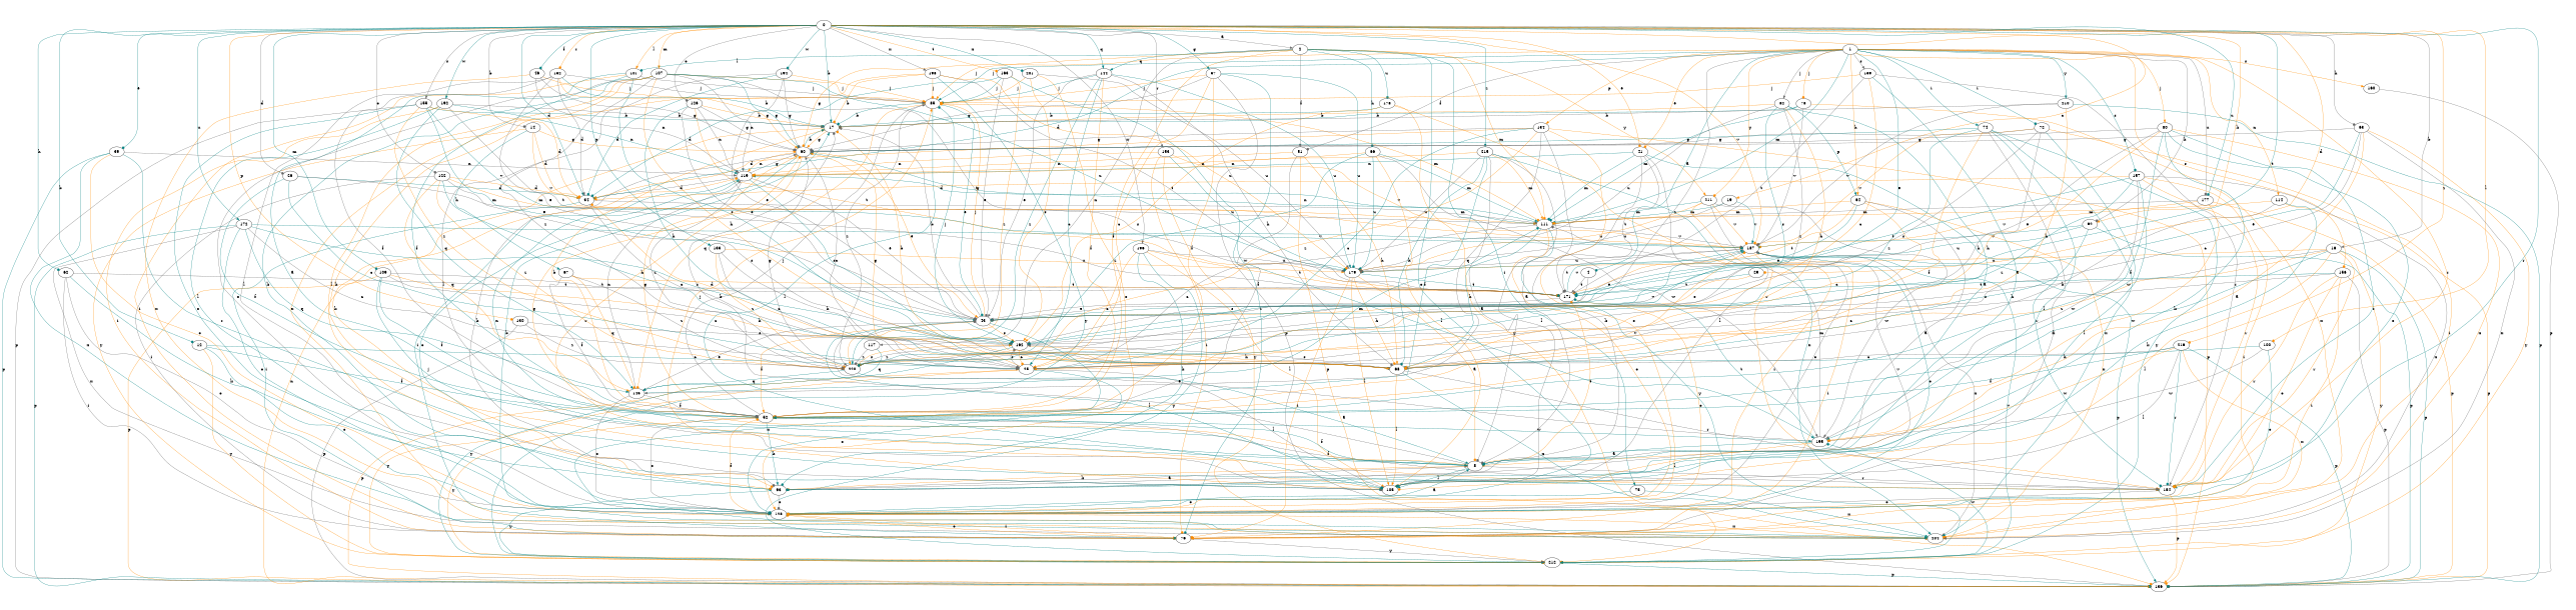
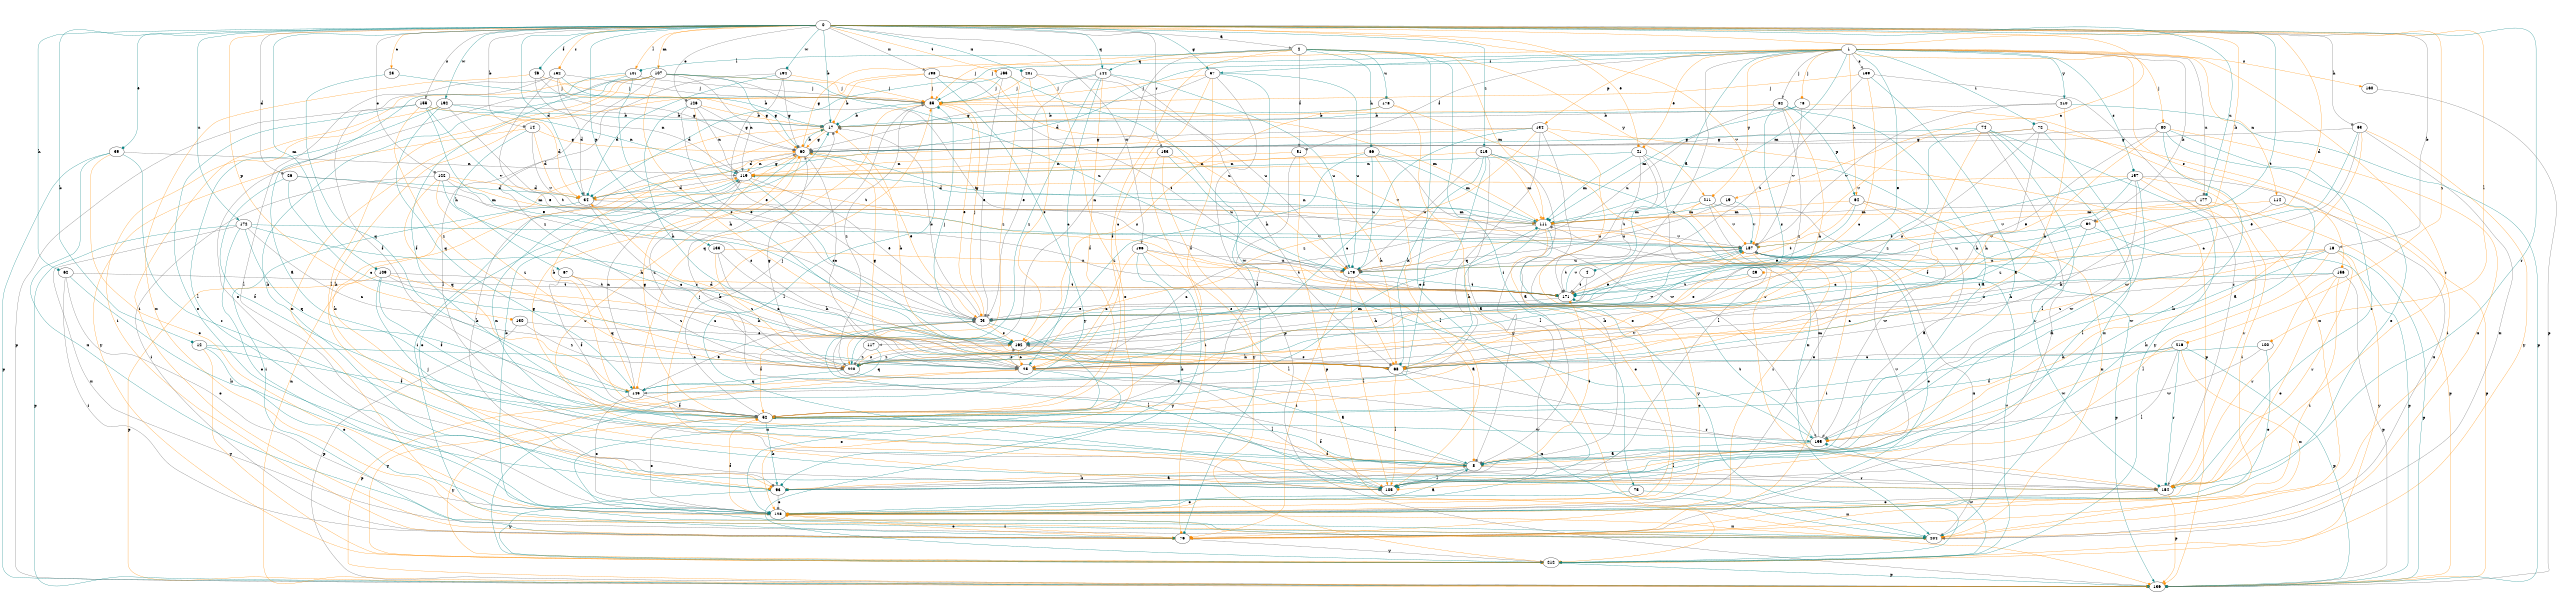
  strict digraph {
    edge [arrowhead=normal color=teal]
    0
    2
    12
    14
    16
    17
    19
+   23
    26
    29
    34
    39
    41
    46
    57
    62
    63
    92
    100
    101
    107
    109
    122
    126
    130
    133
    144
    152
    153
    154
    155
    163
    171
    172
    177
    187
    192
    194
    196
    198
    201
    215
    216
    51
    85
    111
    211
    52
    66
    75
    117
    128
    178
    25
    212
    60
    67
    220
    162
    n60 [label=105]
    136
    179
    93
    145
    43
    76
    119
    204
    8
    68
    195
    1
    4
    64
    72
    74
    78
    80
    82
    114
    134
    156
    157
    159
    160
    210
    0 -> 2 [color=gray40 label=a]
    0 -> 12 [arrowhead=dot label=b]
    0 -> 14 [arrowhead=dot color=gray40 label=b]
    0 -> 16 [color=gray40 label=b]
    0 -> 17 [label=b]
    0 -> 19 [color=darkorange label=c]
+   0 -> 23 [color=darkorange label=c]
    0 -> 26 [arrowhead=dot color=gray40 label=d]
    0 -> 29 [arrowhead=dot color=darkorange label=d]
    0 -> 34 [label=d]
    0 -> 39 [arrowhead=dot label=e]
    0 -> 41 [arrowhead=dot color=darkorange label=e]
    0 -> 46 [arrowhead=dot label=f]
    0 -> 57 [label=g]
    0 -> 62 [arrowhead=dot label=h]
    0 -> 63 [arrowhead=dot color=gray40 label=h]
    0 -> 92 [color=darkorange label=k]
    0 -> 100 [arrowhead=dot color=darkorange label=l]
    0 -> 101 [color=darkorange label=l]
    0 -> 107 [color=darkorange label=m]
    0 -> 109 [arrowhead=dot label=m]
    0 -> 122 [arrowhead=dot color=gray40 label=o]
    0 -> 126 [arrowhead=dot color=gray40 label=o]
    0 -> 130 [arrowhead=dot color=darkorange label=p]
    0 -> 133 [label=p]
    0 -> 144 [label=q]
    0 -> 152 [arrowhead=dot color=darkorange label=r]
    0 -> 153 [color=gray40 label=r]
    0 -> 154 [label=r]
    0 -> 155 [color=gray40 label=s]
    0 -> 163 [arrowhead=dot color=darkorange label=t]
    0 -> 171 [label=t]
    0 -> 172 [label=u]
    0 -> 177 [arrowhead=dot label=u]
    0 -> 187 [arrowhead=dot color=darkorange label=v]
    0 -> 192 [label=w]
    0 -> 194 [arrowhead=dot label=w]
    0 -> 196 [color=gray40 label=x]
    0 -> 198 [color=gray40 label=x]
    0 -> 201 [arrowhead=dot label=x]
    0 -> 215 [label=z]
    0 -> 216 [arrowhead=dot color=darkorange label=z]
    2 -> 101 [arrowhead=dot label=l]
    2 -> 144 [label=q]
    2 -> 51 [color=gray40 label=f]
    2 -> 85 [color=darkorange label=j]
    2 -> 111 [arrowhead=dot color=darkorange label=m]
    2 -> 211 [color=darkorange label=y]
    2 -> 52 [arrowhead=dot color=darkorange label=f]
    2 -> 66 [arrowhead=dot label=h]
    2 -> 75 [label=i]
    2 -> 117 [color=gray40 label=n]
    2 -> 128 [label=o]
    2 -> 178 [arrowhead=dot label=u]
    12 -> 52 [arrowhead=dot label=f]
    12 -> 128 [arrowhead=dot label=o]
    12 -> 25 [arrowhead=dot label=c]
    12 -> 212 [arrowhead=dot color=darkorange label=y]
    14 -> 34 [arrowhead=dot color=darkorange label=d]
-   14 -> 187 [color=darkorange label=v]
+   14 -> 187 [color=gray40 label=v]
    14 -> 212 [arrowhead=dot color=darkorange label=y]
    14 -> 60 [arrowhead=dot color=darkorange label=g]
    14 -> 67 [label=h]
    16 -> 154 [arrowhead=dot color=darkorange label=r]
    16 -> 52 [arrowhead=dot label=f]
    16 -> 212 [color=darkorange label=y]
    16 -> 220 [arrowhead=dot color=darkorange label=z]
    16 -> 162 [color=gray40 label=s]
    16 -> n60 [color=darkorange label=l]
    16 -> 136 [arrowhead=dot label=p]
    16 -> 179 [arrowhead=dot color=darkorange label=u]
    17 -> 60 [color=darkorange label=g]
    17 -> 93 [arrowhead=dot color=darkorange label=k]
    19 -> 187 [label=v]
    19 -> 111 [arrowhead=dot label=m]
    19 -> 179 [color=gray40 label=u]
+   23 -> 85 [label=j]
+   23 -> 145 [label=q]
    26 -> 34 [label=d]
    26 -> 111 [color=gray40 label=m]
    26 -> 52 [arrowhead=dot label=f]
    26 -> 25 [label=c]
    29 -> 171 [arrowhead=dot label=t]
    29 -> 43 [arrowhead=dot color=darkorange label=e]
    34 -> 111 [arrowhead=dot color=gray40 label=m]
    34 -> 25 [color=gray40 label=c]
    34 -> 76 [label=i]
    39 -> 154 [arrowhead=dot label=r]
    39 -> 128 [color=darkorange label=o]
    39 -> 136 [label=p]
    39 -> 119 [color=gray40 label=n]
    39 -> 204 [label=x]
    41 -> 154 [arrowhead=dot label=r]
    41 -> 171 [arrowhead=dot color=gray40 label=t]
    41 -> 111 [arrowhead=dot label=m]
    41 -> n60 [color=gray40 label=l]
    41 -> 93 [arrowhead=dot color=gray40 label=k]
    41 -> 119 [label=n]
    46 -> 85 [arrowhead=dot color=darkorange label=j]
    46 -> 60 [color=gray40 label=g]
    46 -> 119 [color=gray40 label=n]
    46 -> 204 [arrowhead=dot color=darkorange label=x]
    57 -> 85 [color=darkorange label=j]
    57 -> 52 [color=darkorange label=f]
    57 -> 25 [arrowhead=dot color=darkorange label=c]
    57 -> 60 [arrowhead=dot color=gray40 label=g]
    57 -> 136 [color=gray40 label=p]
    57 -> 179 [arrowhead=dot label=u]
    57 -> 76 [arrowhead=dot label=i]
    62 -> 171 [arrowhead=dot color=gray40 label=t]
    62 -> 128 [color=gray40 label=o]
    62 -> 93 [arrowhead=dot label=k]
    62 -> 76 [color=gray40 label=i]
    63 -> 25 [color=gray40 label=c]
    63 -> 212 [color=darkorange label=y]
    63 -> 60 [arrowhead=dot color=gray40 label=g]
    63 -> 43 [label=e]
    63 -> 204 [color=gray40 label=x]
    63 -> 8 [arrowhead=dot color=darkorange label=a]
    92 -> 187 [arrowhead=dot label=v]
    92 -> 136 [arrowhead=dot label=p]
    92 -> 179 [label=u]
    92 -> 68 [arrowhead=dot label=h]
    100 -> 128 [label=o]
    100 -> 68 [label=h]
    100 -> 195 [arrowhead=dot color=gray40 label=w]
    101 -> 85 [color=gray40 label=j]
    101 -> 52 [label=f]
    101 -> 162 [arrowhead=dot label=s]
    101 -> 76 [color=darkorange label=i]
    101 -> 8 [label=a]
    107 -> 171 [color=gray40 label=t]
    107 -> 85 [arrowhead=dot color=darkorange label=j]
    107 -> 128 [color=gray40 label=o]
    107 -> 60 [arrowhead=dot label=g]
    107 -> 220 [color=gray40 label=z]
    107 -> n60 [arrowhead=dot color=darkorange label=l]
    107 -> 179 [arrowhead=dot label=u]
    107 -> 93 [arrowhead=dot label=k]
    107 -> 119 [color=gray40 label=n]
    107 -> 204 [arrowhead=dot color=darkorange label=x]
    107 -> 68 [arrowhead=dot color=darkorange label=h]
    109 -> 171 [arrowhead=dot color=gray40 label=t]
    109 -> 52 [arrowhead=dot label=f]
    109 -> 25 [color=gray40 label=c]
    109 -> 136 [color=darkorange label=p]
    109 -> 8 [label=j]
    109 -> 68 [color=darkorange label=h]
    122 -> 34 [color=darkorange label=d]
    122 -> 111 [color=darkorange label=m]
    122 -> 220 [arrowhead=dot color=darkorange label=z]
    122 -> 162 [arrowhead=dot color=gray40 label=s]
    122 -> 145 [color=darkorange label=q]
    122 -> 76 [arrowhead=dot color=gray40 label=i]
    122 -> 68 [label=h]
    126 -> 17 [color=darkorange label=b]
    126 -> 171 [arrowhead=dot color=darkorange label=t]
    126 -> 60 [arrowhead=dot color=gray40 label=g]
    126 -> 43 [arrowhead=dot color=gray40 label=e]
    126 -> 119 [color=gray40 label=n]
    126 -> 68 [arrowhead=dot label=h]
    130 -> 220 [arrowhead=dot color=gray40 label=z]
    130 -> 162 [color=gray40 label=s]
    130 -> 136 [arrowhead=dot color=gray40 label=p]
    133 -> 25 [color=gray40 label=c]
    133 -> 220 [arrowhead=dot color=darkorange label=z]
    133 -> 179 [color=darkorange label=u]
    133 -> 68 [arrowhead=dot color=gray40 label=h]
    144 -> 85 [label=j]
    144 -> 52 [color=darkorange label=f]
    144 -> 25 [label=c]
    144 -> 220 [label=z]
    144 -> 179 [label=u]
    144 -> 43 [color=gray40 label=e]
    144 -> 68 [arrowhead=dot color=gray40 label=h]
    152 -> 17 [arrowhead=dot label=b]
    152 -> 34 [color=gray40 label=d]
    152 -> 85 [color=gray40 label=j]
    152 -> 52 [arrowhead=dot color=gray40 label=f]
    152 -> 60 [color=darkorange label=g]
    152 -> n60 [arrowhead=dot color=gray40 label=l]
    152 -> 43 [arrowhead=dot color=gray40 label=e]
    153 -> 187 [color=darkorange label=v]
    153 -> 212 [color=darkorange label=y]
    153 -> 179 [arrowhead=dot label=u]
    153 -> 76 [arrowhead=dot color=darkorange label=i]
    153 -> 119 [color=darkorange label=n]
    154 -> 52 [color=gray40 label=f]
    154 -> 128 [arrowhead=dot color=gray40 label=o]
    154 -> 136 [color=darkorange label=p]
    155 -> 17 [label=b]
    155 -> 34 [arrowhead=dot color=darkorange label=d]
    155 -> 187 [arrowhead=dot label=v]
    155 -> 128 [arrowhead=dot label=o]
    155 -> 220 [color=darkorange label=z]
    155 -> 136 [arrowhead=dot color=gray40 label=p]
    155 -> 43 [label=e]
    163 -> 34 [arrowhead=dot label=d]
    163 -> 85 [label=j]
    163 -> 220 [color=darkorange label=z]
    163 -> 43 [arrowhead=dot color=gray40 label=e]
    163 -> 195 [label=w]
    171 -> 187 [label=v]
    171 -> 128 [arrowhead=dot color=darkorange label=o]
    171 -> 43 [color=gray40 label=e]
    172 -> 187 [arrowhead=dot label=v]
    172 -> 128 [label=o]
    172 -> 25 [color=gray40 label=c]
    172 -> 162 [label=s]
    172 -> 136 [arrowhead=dot label=p]
    172 -> 145 [label=q]
    172 -> 204 [arrowhead=dot color=gray40 label=x]
    177 -> 187 [color=darkorange label=v]
    177 -> 111 [color=gray40 label=m]
    177 -> 136 [arrowhead=dot color=darkorange label=p]
    177 -> 195 [arrowhead=dot color=darkorange label=w]
    187 -> 171 [arrowhead=dot color=gray40 label=t]
    187 -> 128 [label=o]
    187 -> 136 [label=p]
    187 -> 179 [arrowhead=dot color=gray40 label=u]
    187 -> 43 [arrowhead=dot color=gray40 label=e]
    187 -> 76 [arrowhead=dot color=darkorange label=i]
    187 -> 204 [color=gray40 label=x]
    192 -> 17 [color=gray40 label=b]
    192 -> 171 [arrowhead=dot color=gray40 label=t]
    192 -> n60 [label=l]
    192 -> 145 [label=q]
    192 -> 76 [arrowhead=dot color=darkorange label=i]
    192 -> 119 [label=n]
    194 -> 34 [arrowhead=dot label=d]
    194 -> 85 [color=darkorange label=j]
    194 -> 60 [arrowhead=dot color=gray40 label=g]
    194 -> n60 [arrowhead=dot color=gray40 label=l]
    194 -> 43 [arrowhead=dot color=gray40 label=e]
    196 -> 171 [color=darkorange label=t]
    196 -> 25 [color=darkorange label=c]
    196 -> 212 [arrowhead=dot label=y]
    196 -> n60 [color=darkorange label=l]
    196 -> 179 [color=gray40 label=u]
    196 -> 93 [arrowhead=dot label=k]
    198 -> 17 [arrowhead=dot color=darkorange label=b]
    198 -> 171 [color=gray40 label=t]
    198 -> 85 [arrowhead=dot color=darkorange label=j]
    198 -> 212 [arrowhead=dot label=y]
    198 -> 179 [arrowhead=dot color=darkorange label=u]
    198 -> 93 [arrowhead=dot color=darkorange label=k]
    201 -> 85 [arrowhead=dot color=darkorange label=j]
    201 -> 128 [color=darkorange label=o]
    201 -> 162 [color=darkorange label=s]
    201 -> 179 [color=gray40 label=u]
    215 -> 111 [color=darkorange label=m]
    215 -> 52 [arrowhead=dot label=f]
    215 -> n60 [arrowhead=dot color=gray40 label=l]
    215 -> 179 [arrowhead=dot color=gray40 label=u]
    215 -> 119 [color=darkorange label=n]
    215 -> 204 [label=x]
    215 -> 8 [arrowhead=dot color=gray40 label=a]
    215 -> 68 [arrowhead=dot label=h]
    216 -> 154 [arrowhead=dot label=r]
    216 -> 52 [label=f]
    216 -> 25 [arrowhead=dot color=gray40 label=c]
    216 -> n60 [color=gray40 label=l]
    216 -> 136 [label=p]
    216 -> 204 [arrowhead=dot color=darkorange label=x]
    216 -> 195 [color=darkorange label=w]
    51 -> 52 [color=gray40 label=f]
    51 -> 136 [arrowhead=dot color=darkorange label=p]
    51 -> 119 [arrowhead=dot color=darkorange label=n]
    51 -> 68 [color=darkorange label=h]
    85 -> 17 [arrowhead=dot label=b]
    85 -> 111 [arrowhead=dot color=darkorange label=m]
    85 -> 220 [color=gray40 label=z]
    85 -> n60 [label=l]
    85 -> 145 [arrowhead=dot color=darkorange label=q]
-   85 -> 43 [arrowhead=dot label=e]
+   85 -> 43 [arrowhead=dot color=darkorange label=e]
    111 -> 187 [color=gray40 label=v]
    111 -> 128 [arrowhead=dot color=darkorange label=o]
    111 -> 25 [color=gray40 label=c]
    111 -> 212 [arrowhead=dot label=y]
    111 -> 60 [arrowhead=dot label=g]
    111 -> 119 [label=n]
    111 -> 68 [arrowhead=dot label=h]
    211 -> 187 [arrowhead=dot color=darkorange label=v]
    211 -> 111 [label=m]
    211 -> 128 [color=gray40 label=o]
    211 -> 179 [arrowhead=dot color=darkorange label=u]
    211 -> 76 [color=darkorange label=i]
    211 -> 195 [color=gray40 label=w]
    52 -> 17 [color=darkorange label=b]
    52 -> 187 [arrowhead=dot color=darkorange label=v]
    52 -> 85 [color=gray40 label=j]
    52 -> 128 [arrowhead=dot color=gray40 label=o]
    52 -> 212 [arrowhead=dot color=darkorange label=y]
    52 -> 60 [color=darkorange label=g]
    52 -> 93 [label=k]
    52 -> 195 [label=w]
    66 -> 111 [label=m]
    66 -> 220 [label=z]
    66 -> n60 [arrowhead=dot color=darkorange label=l]
    66 -> 179 [label=u]
    66 -> 119 [arrowhead=dot color=darkorange label=n]
    66 -> 195 [color=gray40 label=w]
    75 -> 128 [label=o]
    75 -> 204 [label=x]
    117 -> 220 [arrowhead=dot color=gray40 label=z]
    117 -> 145 [label=q]
    128 -> 52 [arrowhead=dot color=darkorange label=f]
    128 -> 76 [color=darkorange label=i]
    128 -> 204 [arrowhead=dot color=darkorange label=x]
    128 -> 8 [label=a]
    178 -> 17 [arrowhead=dot label=b]
    178 -> 154 [color=darkorange label=r]
    178 -> 212 [arrowhead=dot color=darkorange label=y]
    178 -> 162 [color=darkorange label=s]
    25 -> 128 [arrowhead=dot label=o]
    25 -> 212 [arrowhead=dot color=darkorange label=y]
    25 -> 60 [color=darkorange label=g]
    25 -> 162 [arrowhead=dot color=gray40 label=s]
    25 -> n60 [arrowhead=dot color=gray40 label=l]
    25 -> 136 [color=darkorange label=p]
    212 -> 187 [label=v]
    212 -> 136 [arrowhead=dot label=p]
    212 -> 195 [arrowhead=dot label=w]
    60 -> 17 [label=b]
    60 -> 154 [color=darkorange label=r]
    60 -> 25 [color=gray40 label=c]
    60 -> 93 [arrowhead=dot color=gray40 label=k]
    60 -> 43 [color=darkorange label=e]
    60 -> 76 [arrowhead=dot label=i]
    60 -> 119 [color=darkorange label=n]
    67 -> 171 [color=darkorange label=t]
    67 -> 52 [color=gray40 label=f]
    67 -> 220 [color=gray40 label=z]
    67 -> 145 [arrowhead=dot color=darkorange label=q]
    220 -> 60 [color=gray40 label=g]
    220 -> 162 [color=darkorange label=s]
    220 -> 145 [label=q]
    220 -> 8 [label=a]
    162 -> 187 [label=v]
    162 -> 85 [arrowhead=dot label=j]
    162 -> 25 [arrowhead=dot color=darkorange label=c]
-   162 -> 212 [label=y]
    162 -> 220 [color=gray40 label=z]
    162 -> 68 [color=darkorange label=h]
    n60 -> 85 [color=darkorange label=j]
    136 -> 119 [arrowhead=dot color=darkorange label=n]
    179 -> 171 [arrowhead=dot label=t]
    179 -> n60 [color=darkorange label=l]
    179 -> 76 [arrowhead=dot color=darkorange label=i]
    179 -> 8 [arrowhead=dot color=darkorange label=a]
    179 -> 68 [arrowhead=dot color=darkorange label=h]
    93 -> 187 [arrowhead=dot color=gray40 label=v]
    93 -> 128 [arrowhead=dot color=gray40 label=o]
    93 -> 212 [label=y]
    93 -> 8 [color=gray40 label=a]
    145 -> 111 [arrowhead=dot label=m]
    145 -> 52 [arrowhead=dot color=gray40 label=f]
    145 -> 128 [arrowhead=dot color=gray40 label=o]
    145 -> 43 [arrowhead=dot color=gray40 label=e]
    145 -> 119 [color=gray40 label=n]
    43 -> 17 [color=gray40 label=b]
    43 -> 85 [arrowhead=dot color=darkorange label=j]
    43 -> 52 [color=darkorange label=f]
    43 -> 162 [color=darkorange label=s]
    43 -> n60 [arrowhead=dot label=l]
    43 -> 204 [label=x]
    76 -> 128 [arrowhead=dot color=darkorange label=o]
    76 -> 212 [color=gray40 label=y]
    119 -> 34 [color=gray40 label=d]
    119 -> 128 [arrowhead=dot label=o]
    119 -> 60 [color=gray40 label=g]
    119 -> 220 [color=gray40 label=z]
    119 -> 162 [arrowhead=dot label=s]
    119 -> 43 [arrowhead=dot color=gray40 label=e]
    204 -> 17 [label=b]
    8 -> 17 [arrowhead=dot color=gray40 label=b]
    8 -> 154 [color=gray40 label=r]
    8 -> 171 [arrowhead=dot color=darkorange label=t]
    8 -> 52 [label=f]
    8 -> 60 [arrowhead=dot color=darkorange label=g]
    8 -> n60 [label=l]
    8 -> 93 [color=darkorange label=k]
    8 -> 119 [label=n]
    68 -> 17 [arrowhead=dot color=darkorange label=b]
-   68 -> 34 [arrowhead=dot color=darkorange label=d]
+   68 -> 34 [color=darkorange label=d]
    68 -> 154 [color=gray40 label=r]
    68 -> 162 [color=gray40 label=s]
    68 -> n60 [color=darkorange label=l]
    68 -> 204 [label=x]
    195 -> 171 [arrowhead=dot label=t]
    195 -> 111 [arrowhead=dot color=gray40 label=m]
    195 -> n60 [arrowhead=dot color=darkorange label=l]
    195 -> 43 [arrowhead=dot color=gray40 label=e]
    195 -> 8 [arrowhead=dot label=a]
    1 -> 34 [arrowhead=dot label=d]
    1 -> 41 [arrowhead=dot color=darkorange label=e]
    1 -> 92 [arrowhead=dot color=gray40 label=k]
    1 -> 154 [color=darkorange label=r]
    1 -> 177 [arrowhead=dot color=gray40 label=u]
    1 -> 51 [arrowhead=dot color=gray40 label=f]
    1 -> 85 [label=j]
    1 -> 111 [label=m]
    1 -> 211 [arrowhead=dot color=darkorange label=y]
    1 -> 60 [arrowhead=dot color=darkorange label=g]
    1 -> 220 [color=gray40 label=z]
    1 -> 43 [arrowhead=dot label=e]
    1 -> 4 [arrowhead=dot label=a]
    1 -> 64 [color=darkorange label=h]
    1 -> 72 [arrowhead=dot label=i]
-   1 -> 74 [label=i]
+   1 -> 57 [label=i]
    1 -> 78 [arrowhead=dot color=darkorange label=j]
    1 -> 80 [color=darkorange label=j]
    1 -> 82 [color=gray40 label=j]
    1 -> 114 [color=darkorange label=n]
    1 -> 134 [color=darkorange label=p]
    1 -> 156 [arrowhead=dot color=darkorange label=s]
    1 -> 157 [arrowhead=dot label=s]
    1 -> 159 [color=gray40 label=s]
    1 -> 160 [color=darkorange label=s]
    1 -> 210 [label=y]
    4 -> 171 [color=gray40 label=t]
    4 -> 162 [color=gray40 label=s]
    64 -> 171 [arrowhead=dot color=darkorange label=t]
    64 -> 111 [arrowhead=dot color=darkorange label=m]
    64 -> 25 [arrowhead=dot color=darkorange label=c]
    64 -> 43 [arrowhead=dot label=e]
    64 -> 204 [arrowhead=dot color=darkorange label=x]
    64 -> 8 [arrowhead=dot color=gray40 label=a]
    72 -> 187 [arrowhead=dot color=darkorange label=v]
    72 -> 60 [color=gray40 label=g]
    72 -> 162 [arrowhead=dot color=gray40 label=s]
    72 -> 76 [color=darkorange label=i]
    72 -> 68 [color=gray40 label=h]
    72 -> 195 [label=w]
    74 -> 52 [arrowhead=dot color=darkorange label=f]
    74 -> 212 [label=y]
    74 -> 60 [label=g]
    74 -> 220 [arrowhead=dot label=z]
    74 -> n60 [label=l]
    74 -> 76 [color=gray40 label=i]
    74 -> 204 [label=x]
    78 -> 17 [arrowhead=dot label=b]
    78 -> 187 [arrowhead=dot color=gray40 label=v]
    78 -> 111 [arrowhead=dot label=m]
    78 -> 204 [color=darkorange label=x]
    80 -> 154 [label=r]
-   80 -> 52 [label=f]
    80 -> 128 [arrowhead=dot label=o]
    80 -> 60 [arrowhead=dot color=gray40 label=g]
    80 -> 93 [label=k]
    80 -> 43 [color=gray40 label=e]
    80 -> 204 [arrowhead=dot color=darkorange label=x]
    80 -> 68 [arrowhead=dot color=darkorange label=h]
    82 -> 17 [arrowhead=dot color=darkorange label=b]
    82 -> 220 [color=gray40 label=z]
    82 -> 162 [label=s]
    82 -> 179 [arrowhead=dot color=gray40 label=u]
    82 -> 8 [label=a]
    82 -> 68 [color=darkorange label=h]
    82 -> 64 [label=p]
    114 -> 111 [color=darkorange label=m]
    114 -> 136 [arrowhead=dot color=darkorange label=p]
    114 -> 93 [arrowhead=dot label=k]
    114 -> 68 [color=gray40 label=h]
    134 -> 34 [color=darkorange label=d]
    134 -> 128 [color=darkorange label=o]
    134 -> 25 [arrowhead=dot label=c]
    134 -> 60 [arrowhead=dot color=gray40 label=g]
    134 -> 220 [color=darkorange label=z]
    134 -> 136 [arrowhead=dot color=darkorange label=p]
    134 -> 145 [color=gray40 label=q]
    134 -> 8 [arrowhead=dot color=gray40 label=a]
    156 -> 154 [color=darkorange label=r]
    156 -> 171 [arrowhead=dot label=t]
    156 -> 128 [arrowhead=dot color=darkorange label=o]
    156 -> 25 [arrowhead=dot color=gray40 label=c]
    156 -> 136 [arrowhead=dot color=gray40 label=p]
    156 -> 76 [color=darkorange label=i]
    157 -> 34 [color=darkorange label=d]
    157 -> 154 [arrowhead=dot color=darkorange label=r]
    157 -> 171 [label=t]
    157 -> 220 [arrowhead=dot label=z]
    157 -> n60 [arrowhead=dot label=l]
    157 -> 76 [color=darkorange label=i]
    157 -> 204 [color=gray40 label=x]
    157 -> 195 [color=gray40 label=w]
    159 -> 154 [color=gray40 label=r]
    159 -> 171 [color=gray40 label=t]
    159 -> 85 [arrowhead=dot color=darkorange label=j]
    159 -> 25 [color=darkorange label=c]
    159 -> 8 [label=a]
    160 -> 136 [color=gray40 label=p]
    210 -> 17 [arrowhead=dot color=gray40 label=b]
    210 -> 187 [color=gray40 label=v]
    210 -> 136 [arrowhead=dot label=p]
    210 -> 68 [arrowhead=dot color=darkorange label=h]
  }
